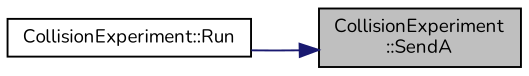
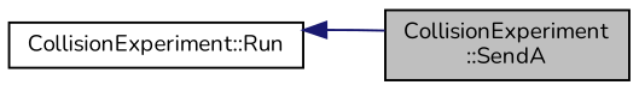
  digraph {
    rankdir=RL
    fontname=Nunito
    node [color=black fontname=Nunito fontsize=10 shape=record style=filled]
    n1 [fillcolor=grey75 fontcolor=black height=0.2 label="CollisionExperiment\l::SendA" width=0.4]
    n2 [fillcolor=white height=0.2 label="CollisionExperiment::Run" width=0.4]
-   n1 -> n2 [color=midnightblue dir=back fontname=Nunito fontsize=10 labelfontname=Helvetica labelfontsize=10 style=solid]
+   n2 -> n1 [color=midnightblue dir=back fontname=Nunito fontsize=10 labelfontname=Helvetica labelfontsize=10 style=solid]
  }
